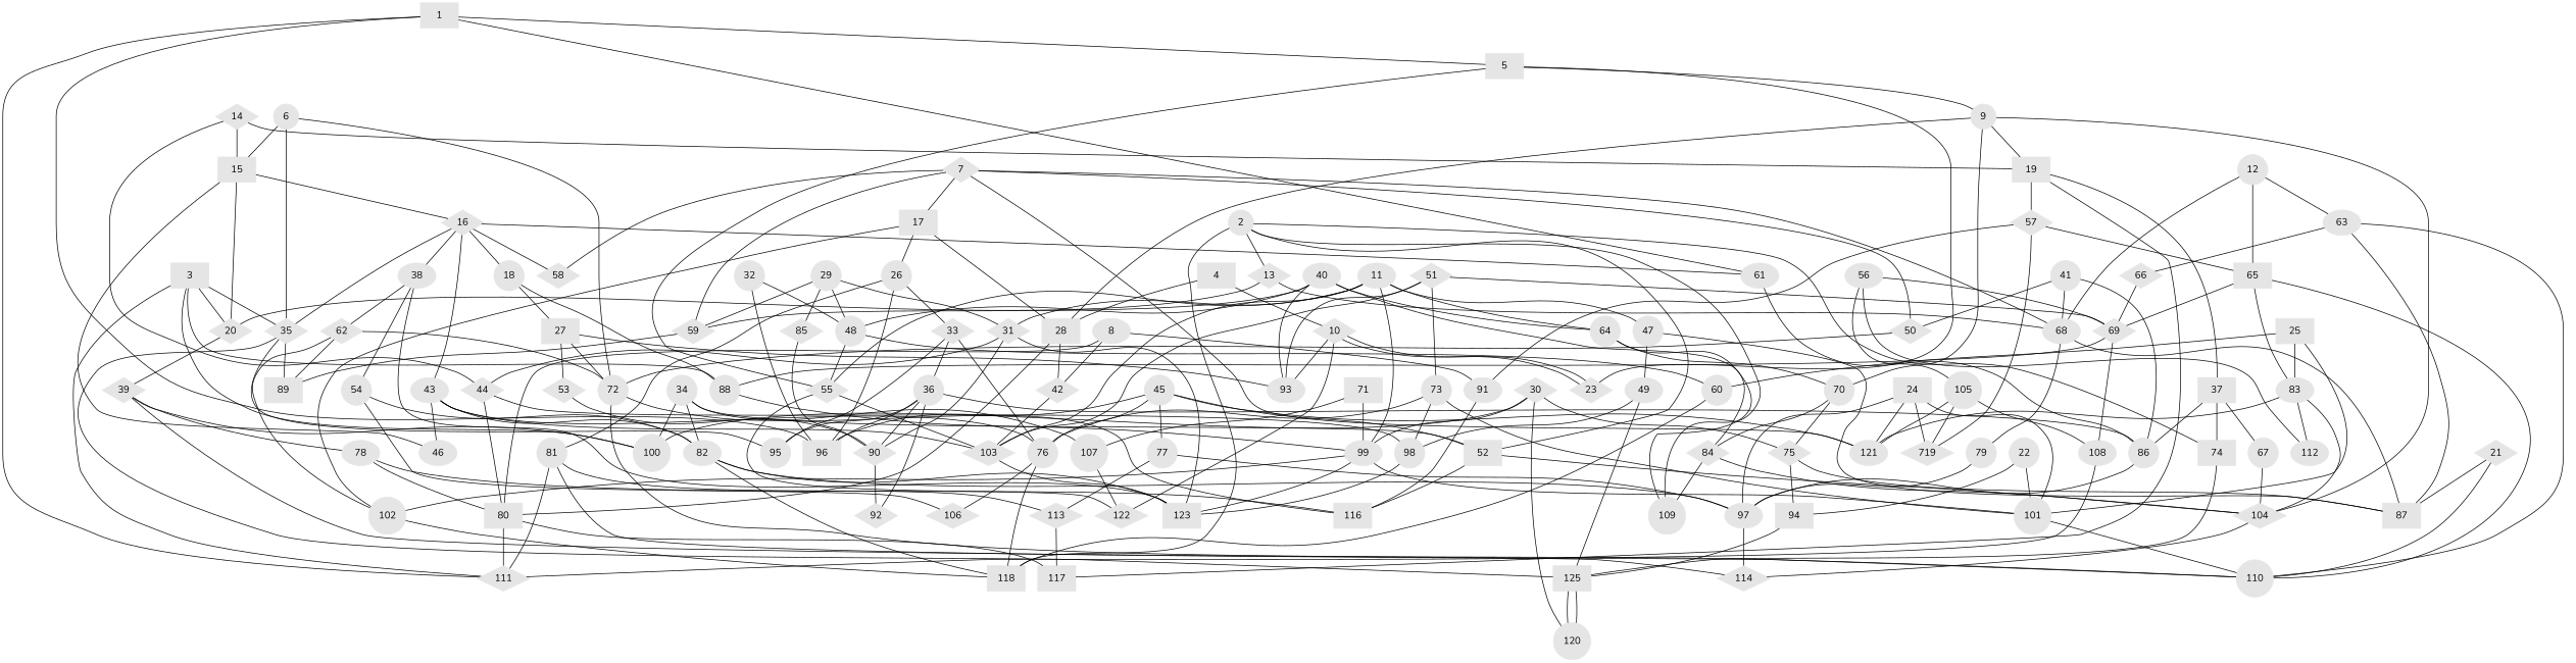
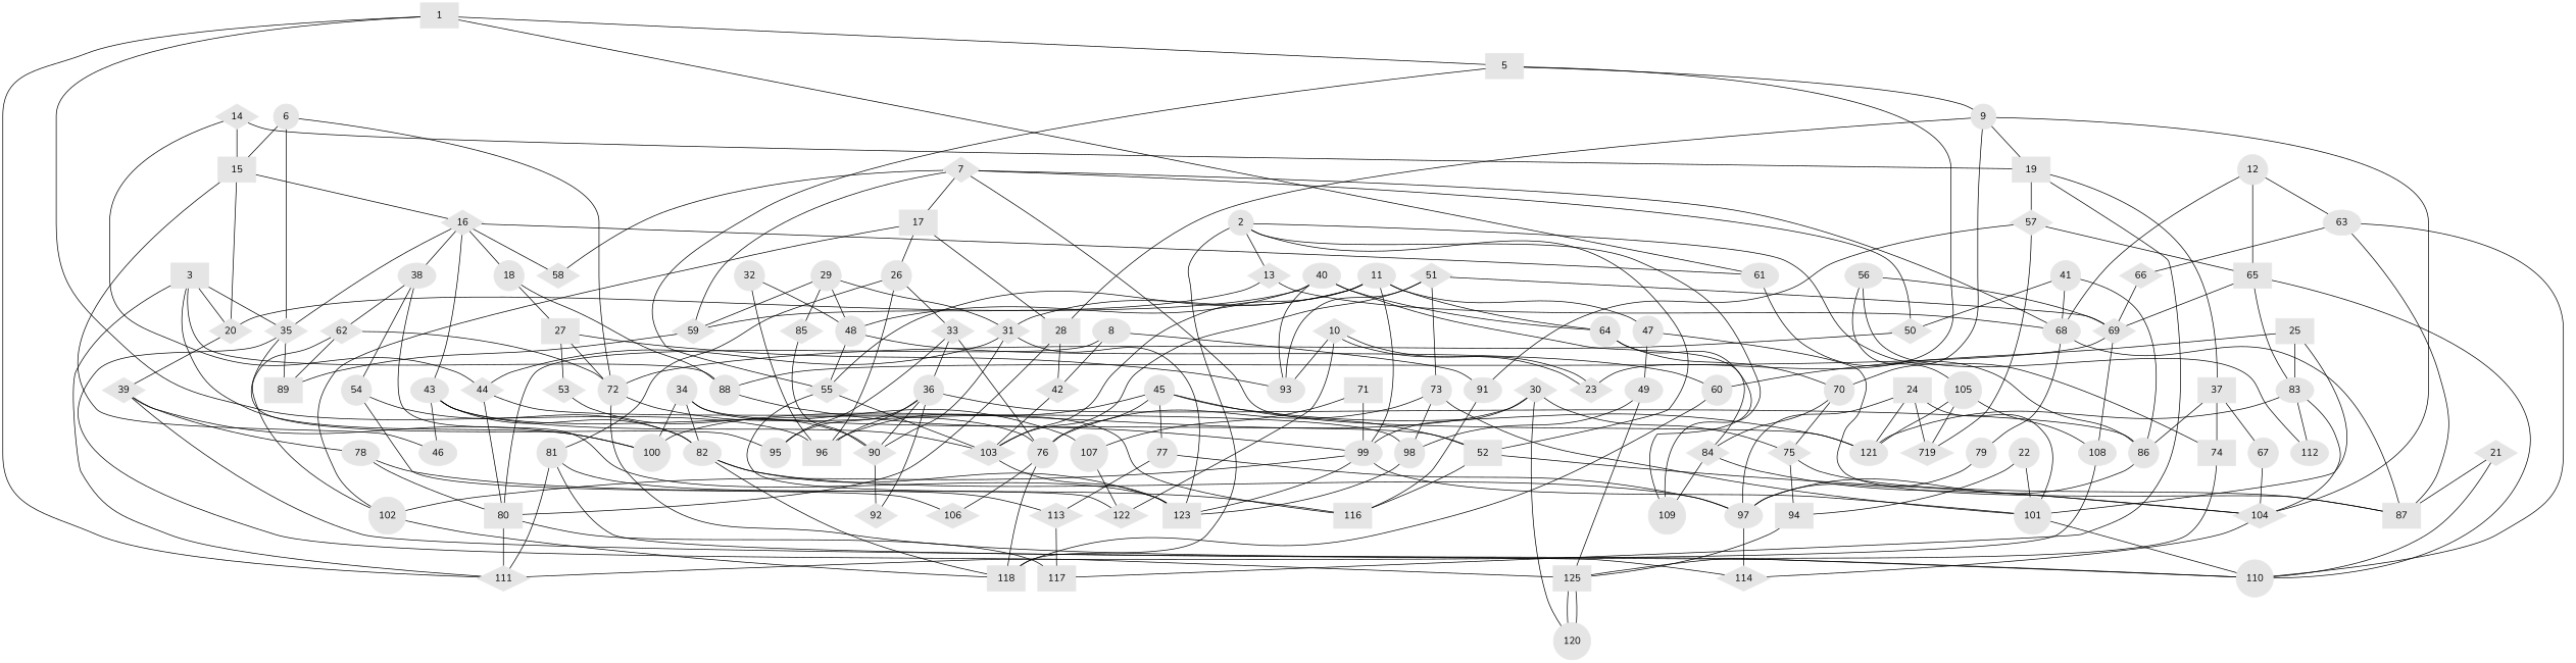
  graph {
    fontname=Nunito
    node [color=gray90 fontname=Nunito shape=diamond style=filled]
    edge [fontname=Nunito]
    1 [shape=box]
    5 [shape=box]
    61 [shape=ellipse]
    96 [shape=box]
    111
    9 [shape=circle]
    23
    55
    86 [shape=circle]
    2 [shape=circle]
    13
    52 [shape=box]
    74 [shape=box]
    109 [shape=circle]
    118 [shape=box]
    20
    68 [shape=ellipse]
    104
    116 [shape=box]
    n20 [label=125 shape=box]
    3 [shape=box]
    35
    88 [shape=circle]
    100 [shape=circle]
    39
    95 [shape=circle]
    89 [shape=box]
    99 [shape=ellipse]
-   4 [shape=box]
    10
    28 [shape=box]
    93 [shape=ellipse]
    122
    42
    80 [shape=box]
    19 [shape=box]
    70 [shape=circle]
    103
    6 [shape=circle]
    15 [shape=box]
    72 [shape=circle]
    16
    46 [shape=ellipse]
    110 [shape=circle]
    107 [shape=circle]
    17 [shape=box]
    7
    50
    58
    59
    121 [shape=ellipse]
    26 [shape=circle]
    102 [shape=circle]
    87 [shape=box]
    79 [shape=circle]
    8 [shape=ellipse]
    91 [shape=ellipse]
    117 [shape=box]
    37 [shape=box]
    57
    75
    84
    114
    11 [shape=ellipse]
    31
    47 [shape=circle]
    64 [shape=circle]
    44
    90
    123 [shape=box]
    49 [shape=ellipse]
    101 [shape=circle]
    12 [shape=circle]
    63 [shape=ellipse]
    65 [shape=box]
    66
    83 [shape=ellipse]
    69
    14
    98 [shape=circle]
    18 [shape=circle]
    38 [shape=ellipse]
    43 [shape=ellipse]
    27 [shape=box]
    54 [shape=circle]
    62
    76 [shape=circle]
    82 [shape=ellipse]
    33
    81 [shape=circle]
    53
    67 [shape=circle]
    n93 [label=719]
    78 [shape=ellipse]
    21
    22 [shape=circle]
    94 [shape=box]
    24 [shape=box]
    97 [shape=ellipse]
    25 [shape=box]
    60 [shape=circle]
    112 [shape=ellipse]
    36 [shape=circle]
    113
    29 [shape=circle]
    48 [shape=circle]
    85
    30
    120 [shape=circle]
    92
    32 [shape=circle]
    106
    34 [shape=circle]
    40 [shape=ellipse]
    41 [shape=circle]
    45 [shape=circle]
    77 [shape=circle]
    51
    73 [shape=circle]
    108 [shape=ellipse]
    56 [shape=ellipse]
    105 [shape=circle]
    71 [shape=box]
    1 -- 5
    1 -- 61
    1 -- 96
    1 -- 111
    5 -- 9
    5 -- 23
    5 -- 55
    61 -- 86
    9 -- 104
    9 -- 28
    9 -- 19
    9 -- 70
    55 -- 122
    55 -- 103
    86 -- 97
    2 -- 13
    2 -- 52
    2 -- 74
    2 -- 109
    2 -- 118
    13 -- 20
    13 -- 68
    52 -- 104
    52 -- 116
    74 -- n20
    20 -- 39
    68 -- 87
    68 -- 79
    104 -- 114
    n20 -- 120
    n20 -- 120
    3 -- 111
    3 -- 20
    3 -- 35
    3 -- 88
    3 -- 100
    35 -- n20
    35 -- 95
    35 -- 89
    88 -- 99
    39 -- 100
    39 -- 110
    39 -- 78
    99 -- 102
    99 -- 123
    99 -- 101
-   4 -- 10
-   4 -- 28
    10 -- 23
    10 -- 23
    10 -- 93
    10 -- 122
    28 -- 42
    28 -- 80
    42 -- 103
    80 -- 111
    80 -- 117
    19 -- 117
    19 -- 37
    19 -- 57
    70 -- 75
    70 -- 84
    103 -- 123
    6 -- 35
    6 -- 15
    6 -- 72
    15 -- 20
    15 -- 16
    15 -- 46
    72 -- 110
    72 -- 107
    16 -- 61
    16 -- 35
    16 -- 58
    16 -- 18
    16 -- 38
    16 -- 43
    107 -- 122
    17 -- 28
    17 -- 26
    17 -- 102
    7 -- 68
    7 -- 17
    7 -- 50
    7 -- 58
    7 -- 59
    7 -- 121
    50 -- 72
    59 -- 89
    26 -- 96
    26 -- 33
    26 -- 81
    102 -- 118
    79 -- 97
    8 -- 42
    8 -- 80
    8 -- 91
    91 -- 116
    37 -- 86
    37 -- 74
    37 -- 67
    57 -- 91
    57 -- 65
    57 -- n93
    75 -- 87
    75 -- 94
    84 -- 109
    84 -- 104
    11 -- 55
    11 -- 99
    11 -- 103
    11 -- 31
    11 -- 47
    11 -- 64
    31 -- 44
    31 -- 90
    31 -- 123
    47 -- 87
    47 -- 49
    64 -- 109
    64 -- 70
    44 -- 80
    44 -- 98
    90 -- 92
    49 -- n20
    49 -- 98
    101 -- 110
    12 -- 68
    12 -- 63
    12 -- 65
    63 -- 110
    63 -- 87
    63 -- 66
    65 -- 110
    65 -- 83
    65 -- 69
    66 -- 69
    83 -- 104
    83 -- 121
    83 -- 112
    69 -- 88
    69 -- 108
    14 -- 19
    14 -- 15
    14 -- 44
    98 -- 123
    18 -- 88
    18 -- 27
    38 -- 123
    38 -- 54
    38 -- 62
    43 -- 103
    43 -- 46
    43 -- 76
    43 -- 82
    27 -- 93
    27 -- 72
    27 -- 53
    54 -- 82
    54 -- 106
    62 -- 89
    62 -- 72
    62 -- 102
    76 -- 118
    76 -- 106
    82 -- 118
    82 -- 123
    82 -- 97
    33 -- 95
    33 -- 76
    33 -- 36
    81 -- 111
    81 -- 114
    81 -- 113
    53 -- 90
    67 -- 104
    78 -- 116
    78 -- 80
    21 -- 110
    21 -- 87
    22 -- 101
    22 -- 94
    94 -- n20
    24 -- 121
    24 -- 101
    24 -- n93
    24 -- 97
    97 -- 114
    25 -- 101
    25 -- 83
    25 -- 60
    60 -- 118
    36 -- 96
    36 -- 86
    36 -- 95
    36 -- 90
    36 -- 92
    113 -- 117
    29 -- 59
    29 -- 31
    29 -- 48
    29 -- 85
    48 -- 55
    48 -- 60
    85 -- 90
    30 -- 100
    30 -- 99
    30 -- 75
    30 -- 120
    32 -- 96
    32 -- 48
    34 -- 52
    34 -- 116
    34 -- 100
    34 -- 82
    40 -- 93
    40 -- 59
    40 -- 84
    40 -- 64
    40 -- 48
    41 -- 86
    41 -- 68
    41 -- 50
    45 -- 96
    45 -- 52
    45 -- 121
    45 -- 76
    45 -- 77
    77 -- 97
    77 -- 113
    51 -- 93
    51 -- 103
    51 -- 69
    51 -- 73
    73 -- 101
    73 -- 98
    73 -- 76
    108 -- 111
    56 -- 69
    56 -- 112
    56 -- 105
    105 -- 121
    105 -- n93
    105 -- 108
    71 -- 99
    71 -- 107
  }
